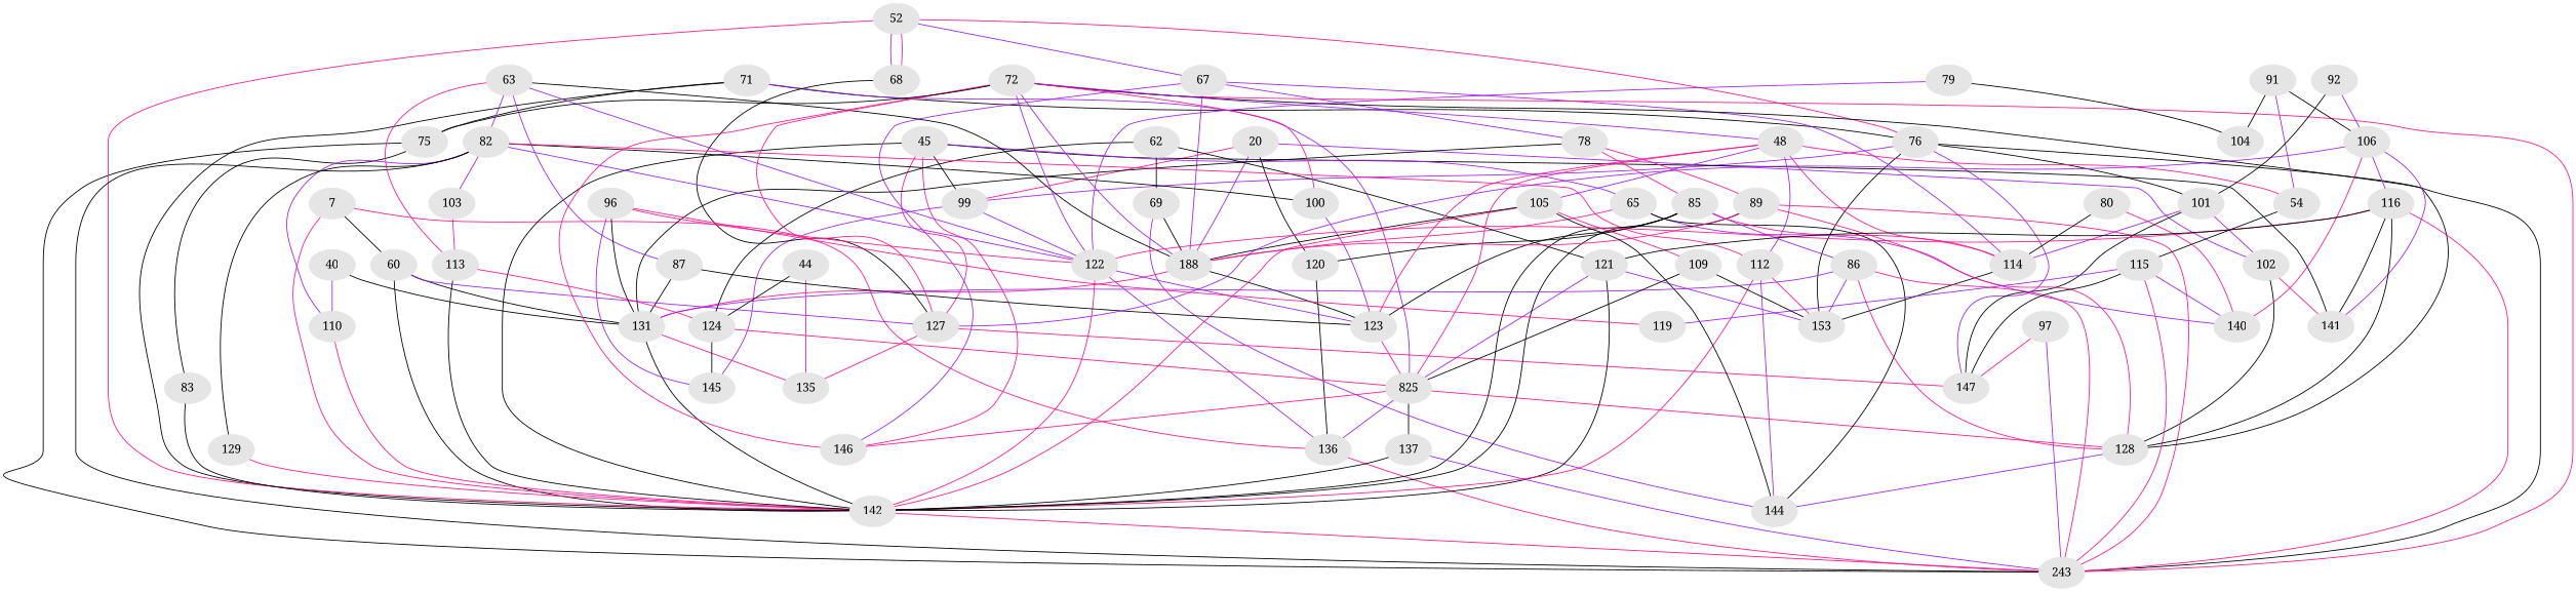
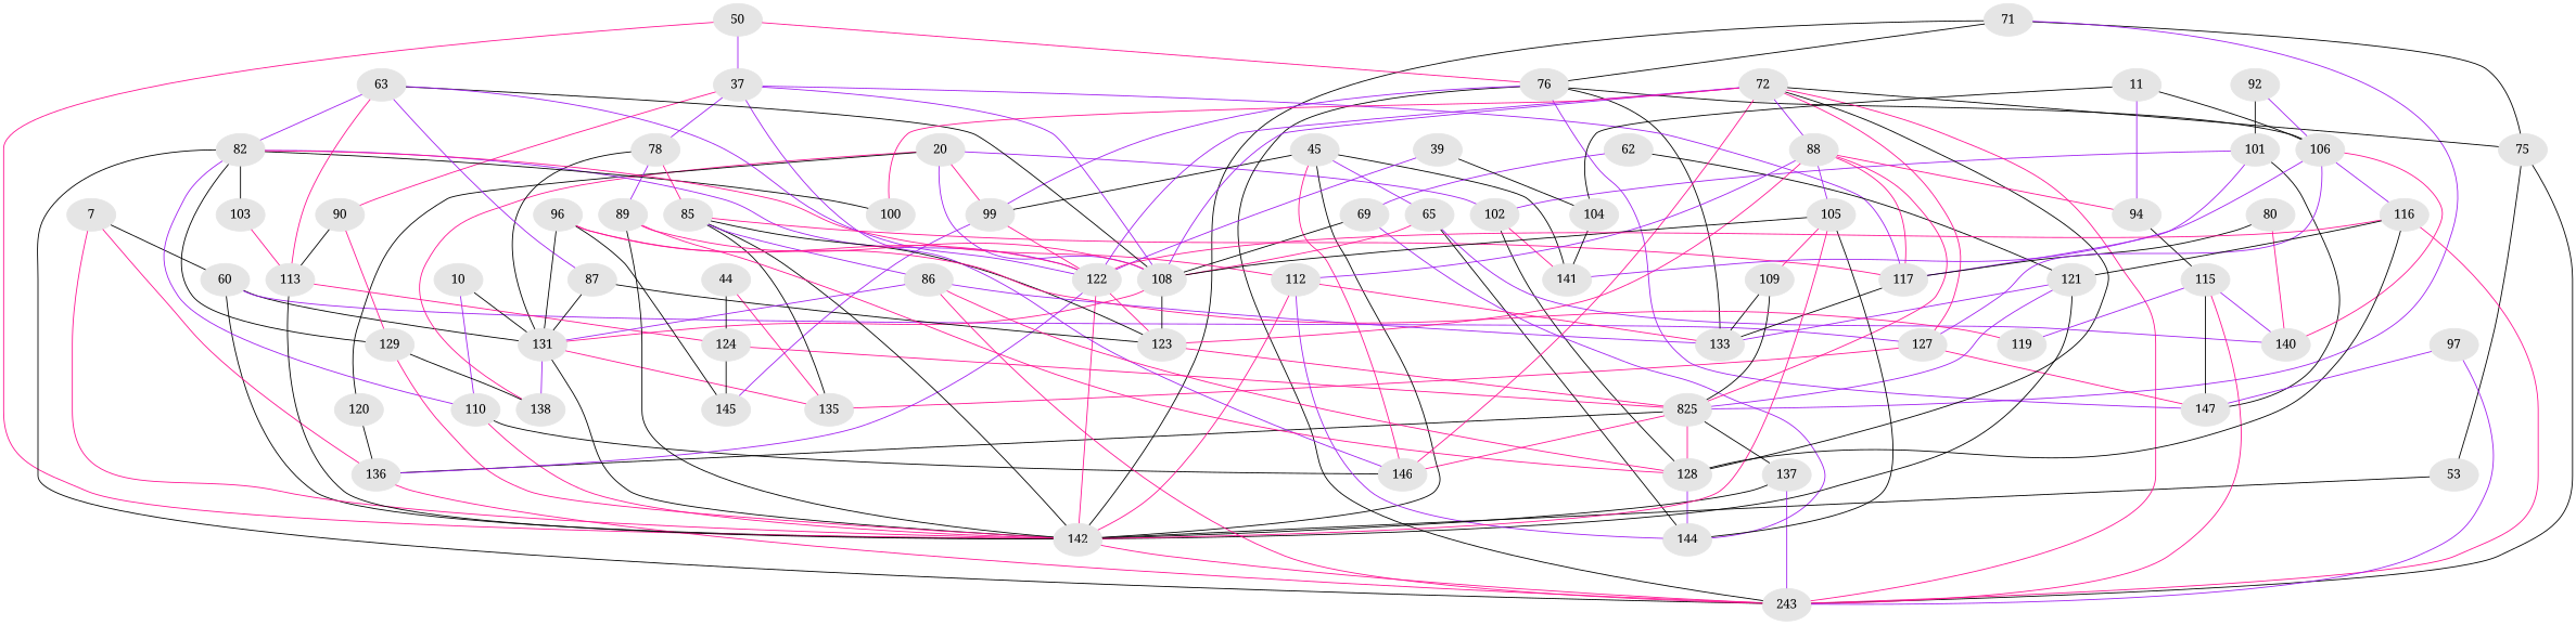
  graph {
    fontname="Noto Serif"
    node [color=gray90 fontname="Noto Serif" style=filled]
    edge [color=black fontname="Noto Serif"]
    60 [super="+42"]
    142 [super="+17+81+132"]
    131 [super="+24"]
    127 [super="+35"]
    7
    136 [super="+93+34"]
    n7 [label=243 super="+43+139"]
-   10 [label=40]
+   10
    110
    146
+   138 [super="+41"]
    135 [super="+130"]
    20 [super="+4"]
    99
    102
-   108 [super="+73+2+58" label=188]
+   108 [super="+73+2+58"]
    120
    71 [super="+11"]
    76 [super="+70+74"]
    75 [super="+29"]
    n21 [label=825 super="+36+59"]
    122 [super="+40+98"]
    145
    141 [super="+134"]
    128 [super="+118"]
    123 [super="+6+23+111+84"]
    124 [super="+21"]
    44
    45 [super="+39"]
    65 [super="+27+46"]
    140
    144
    147 [super="+117"]
-   50 [super="+30" label=52]
-   67 [super="+25"]
-   68
+   50 [super="+30"]
+   67 [super="+25" label=37]
    78
-   114
+   90
+   114 [label=117]
    101
-   133 [label=153]
+   133
    62
    69
    121 [super="+95"]
    82 [super="+26+77"]
    100
    103
    112 [super="+61"]
    129 [super="+126"]
    63
    87
    113 [super="+15"]
    85 [super="+18"]
    89 [super="+56"]
-   83
+   83 [label=53]
    137
    72 [super="+19+54+52"]
-   88 [super="+66" label=48]
-   94 [label=54]
+   88 [super="+66"]
+   94
    105 [super="+13"]
    86
-   79
+   79 [label=39]
    104
    80
    115
    109
-   91
+   91 [label=11]
    106 [super="+49"]
    116 [super="+32"]
    92 [super="+48"]
    119
    96 [super="+47"]
    97
    60 -- 142
    60 -- 131
    60 -- 127 [color=purple]
    142 -- n7 [color=deeppink]
    131 -- 142
+   131 -- 138 [color=purple]
    131 -- 135 [color=deeppink]
    127 -- 135 [color=deeppink weight=2]
    127 -- 147 [color=deeppink weight=2]
    7 -- 60 [weight=2]
    7 -- 142 [color=deeppink weight=2]
    7 -- 136 [color=deeppink weight=2]
    136 -- n7 [color=deeppink weight=2]
    10 -- 131
    10 -- 110 [color=purple]
    110 -- 142 [color=deeppink]
+   110 -- 146
+   20 -- 138 [color=deeppink]
    20 -- 99 [color=deeppink]
    20 -- 102 [color=purple]
    20 -- 108 [color=purple]
    20 -- 120
-   99 -- 122 [color=purple]
+   99 -- 122 [color=deeppink]
    99 -- 145 [color=purple]
    102 -- 141 [color=deeppink weight=2]
    102 -- 128
    108 -- 131 [color=deeppink]
    108 -- 123
    120 -- 136
    71 -- 142
    71 -- 76
    71 -- 75
    71 -- n21 [color=purple]
    76 -- n7
    76 -- 99 [color=purple]
    76 -- 147 [color=purple]
-   76 -- 101
+   76 -- 106
    76 -- 133
    75 -- n7
    75 -- 83
-   n21 -- 136 [color=purple weight=2]
+   n21 -- 136 [weight=2]
    n21 -- 146 [color=deeppink]
    n21 -- 128 [color=deeppink]
    n21 -- 137 [weight=2]
    122 -- 142 [color=deeppink weight=3]
    122 -- 136 [color=purple]
-   122 -- 123 [color=purple weight=3]
+   122 -- 123 [color=deeppink weight=3]
    128 -- 144 [color=purple]
    123 -- n21 [color=deeppink]
    124 -- n21 [color=deeppink]
    124 -- 145
    44 -- 135 [color=deeppink]
    44 -- 124
    45 -- 142
-   45 -- 127 [color=deeppink]
    45 -- 146 [color=deeppink]
    45 -- 99
    45 -- 141
    45 -- 65 [color=purple]
    65 -- 108 [color=deeppink weight=2]
    65 -- 140 [color=purple weight=2]
    65 -- 144
    50 -- 142 [color=deeppink]
    50 -- 76 [color=deeppink]
    50 -- 67 [color=purple]
-   50 -- 68 [color=purple]
-   50 -- 68 [color=deeppink]
    67 -- 146 [color=purple]
    67 -- 108 [color=purple]
    67 -- 78 [color=purple]
+   67 -- 90 [color=deeppink]
    67 -- 114 [color=purple]
-   68 -- 127
    78 -- 131 [weight=2]
    78 -- 85 [color=deeppink weight=2]
-   78 -- 89 [color=deeppink]
+   78 -- 89 [color=purple]
+   90 -- 129 [color=deeppink]
+   90 -- 113
    114 -- 133
    101 -- 102 [color=purple]
    101 -- 147 [weight=2]
    101 -- 114 [color=purple]
-   62 -- 124 [weight=2]
-   62 -- 69
+   62 -- 69 [color=purple]
    62 -- 121
    69 -- 108
    69 -- 144 [color=purple]
    121 -- 142 [weight=2]
    121 -- n21 [color=purple]
    121 -- 133 [color=purple]
    82 -- n7
    82 -- 110 [color=purple]
    82 -- 122 [color=purple]
    82 -- 100
-   82 -- 103 [color=purple]
+   82 -- 103
    82 -- 112 [color=deeppink weight=2]
    82 -- 129 [weight=2]
-   100 -- 123 [color=purple]
    103 -- 113 [color=deeppink]
    112 -- 142 [color=deeppink weight=2]
    112 -- 144 [color=purple]
    112 -- 133 [color=deeppink]
    129 -- 142 [color=deeppink weight=2]
+   129 -- 138 [weight=2]
    63 -- 108
    63 -- 122 [color=purple]
    63 -- 82 [color=purple]
    63 -- 87 [color=purple]
    63 -- 113 [color=deeppink weight=2]
    87 -- 131
    87 -- 123
    113 -- 142
    113 -- 124 [color=deeppink]
    85 -- 142
-   85 -- 120
+   85 -- 135
    85 -- 123
    85 -- 114 [color=deeppink]
    85 -- 86 [color=purple]
    89 -- 142
-   89 -- n7 [color=deeppink]
    89 -- 108 [color=deeppink]
    89 -- 128 [color=deeppink]
    83 -- 142
    137 -- 142
    137 -- n7 [color=purple]
    72 -- 127 [color=deeppink]
    72 -- n7 [color=deeppink weight=2]
    72 -- 146 [color=deeppink weight=3]
    72 -- 108 [color=purple weight=2]
    72 -- 75 [weight=3]
    72 -- 122 [color=purple weight=2]
    72 -- 128
    72 -- 100 [color=deeppink]
    72 -- 88 [color=purple]
    88 -- n21 [color=deeppink]
    88 -- 123 [color=deeppink]
    88 -- 114 [color=deeppink]
    88 -- 112 [color=purple weight=2]
    88 -- 94 [color=deeppink]
    88 -- 105 [color=purple]
    94 -- 115
    105 -- 142 [color=deeppink]
    105 -- 108
    105 -- 144
    105 -- 109 [color=deeppink]
    86 -- 131 [color=purple]
    86 -- n7 [color=deeppink]
    86 -- 128 [color=deeppink]
    86 -- 133 [color=purple]
    79 -- 122 [color=purple]
    79 -- 104
-   116 -- 141
+   104 -- 141
    80 -- 140 [color=deeppink]
    80 -- 114
    115 -- n7 [color=deeppink]
    115 -- 140 [color=purple]
    115 -- 147
    115 -- 119 [color=purple]
    109 -- n21
    109 -- 133
    91 -- 94 [color=purple]
    91 -- 104
    91 -- 106
    106 -- 127 [color=purple]
    106 -- 141 [color=purple]
    106 -- 140 [color=deeppink]
    106 -- 116 [color=purple weight=2]
    116 -- n7 [color=deeppink]
    116 -- 122 [color=deeppink]
    116 -- 128 [weight=2]
    116 -- 121
    92 -- 101 [weight=2]
    92 -- 106 [color=purple]
    96 -- 131
    96 -- 122 [color=deeppink]
-   96 -- 145 [color=purple]
+   96 -- 145
    96 -- 119 [color=deeppink]
    97 -- n7 [color=purple]
-   97 -- 147 [color=deeppink]
+   97 -- 147 [color=purple]
  }
